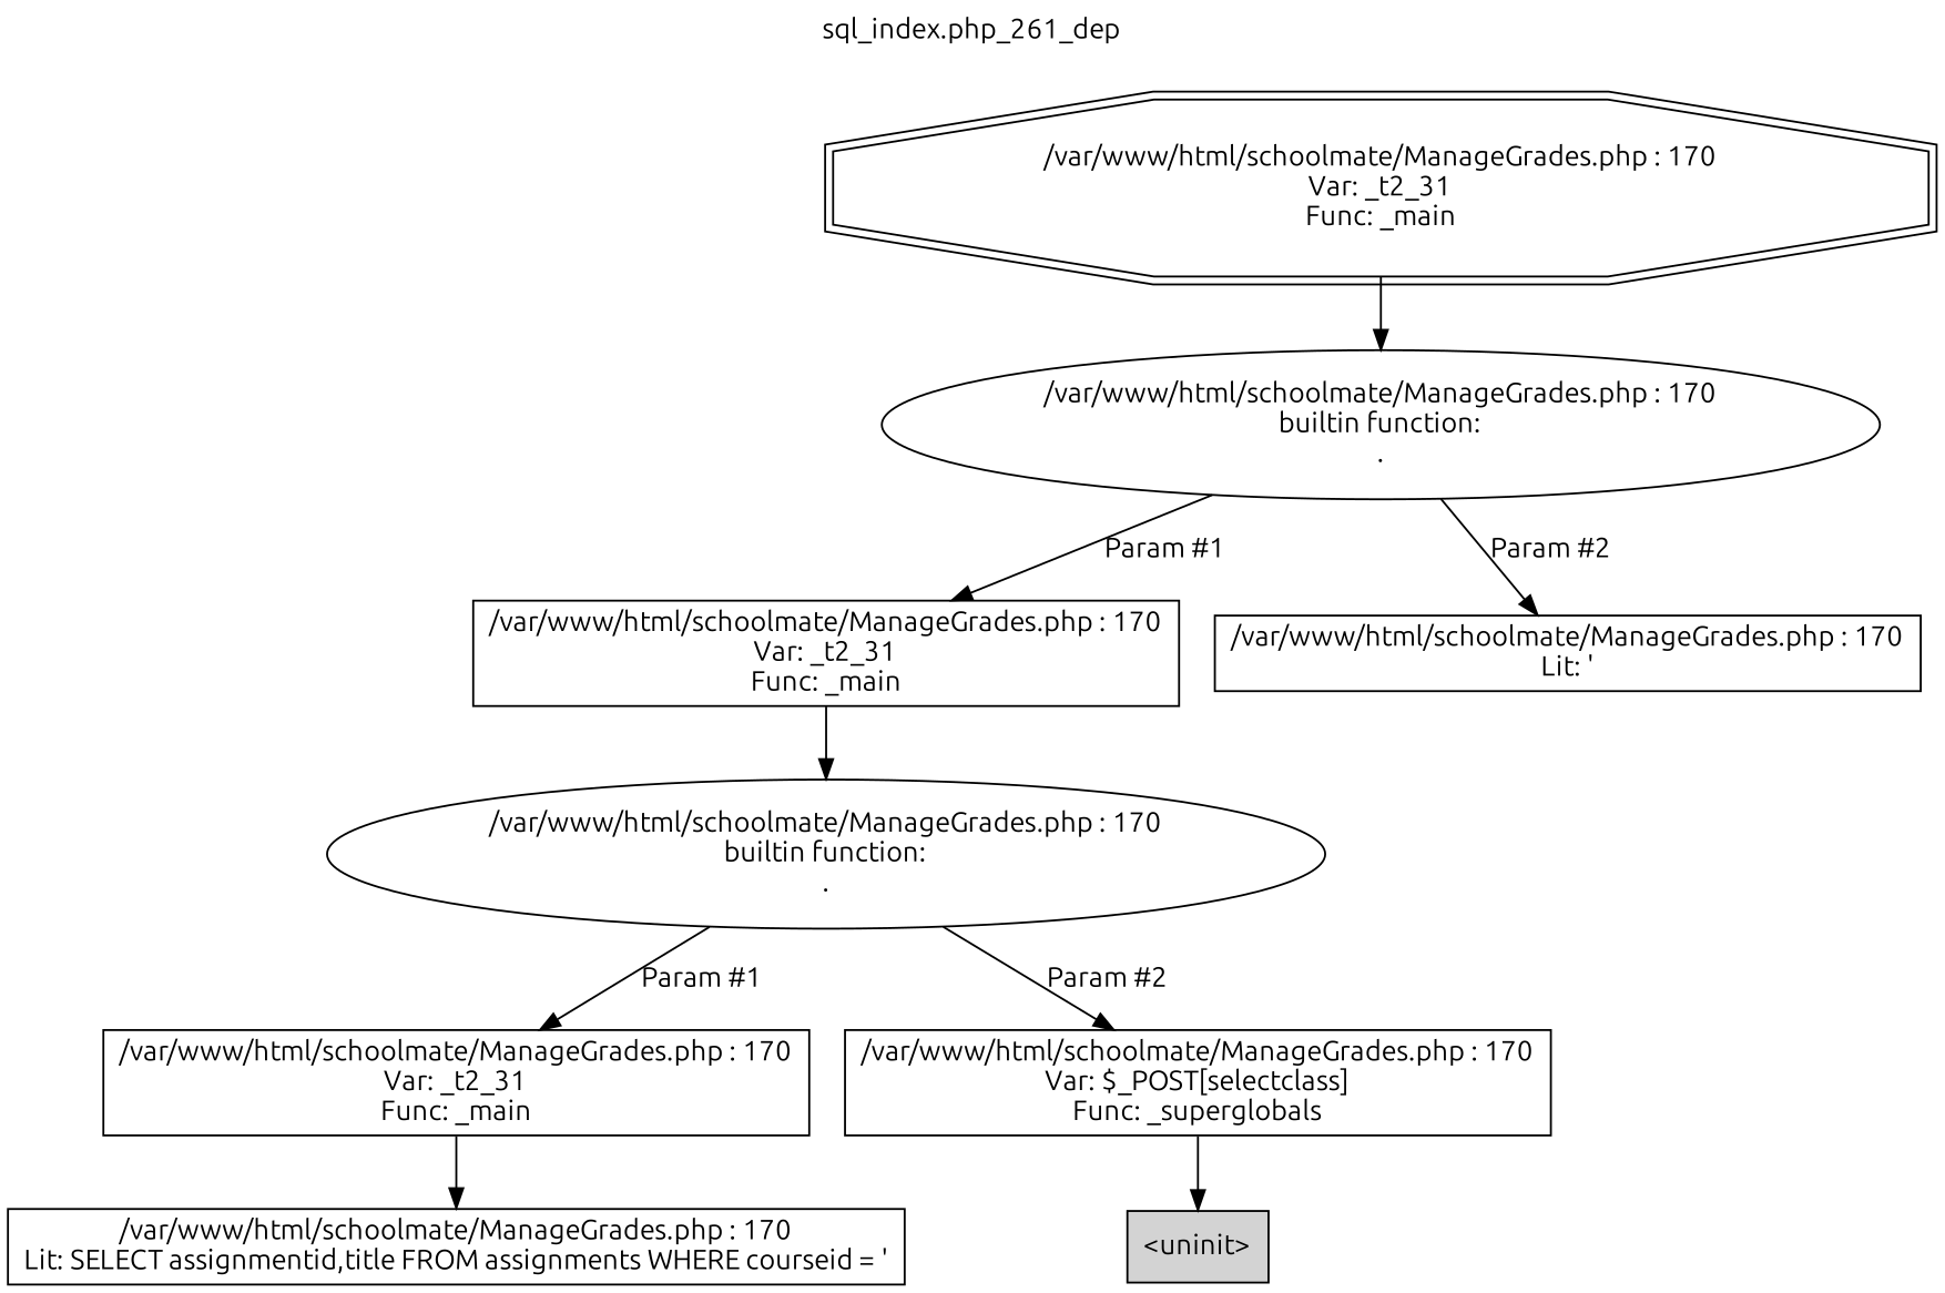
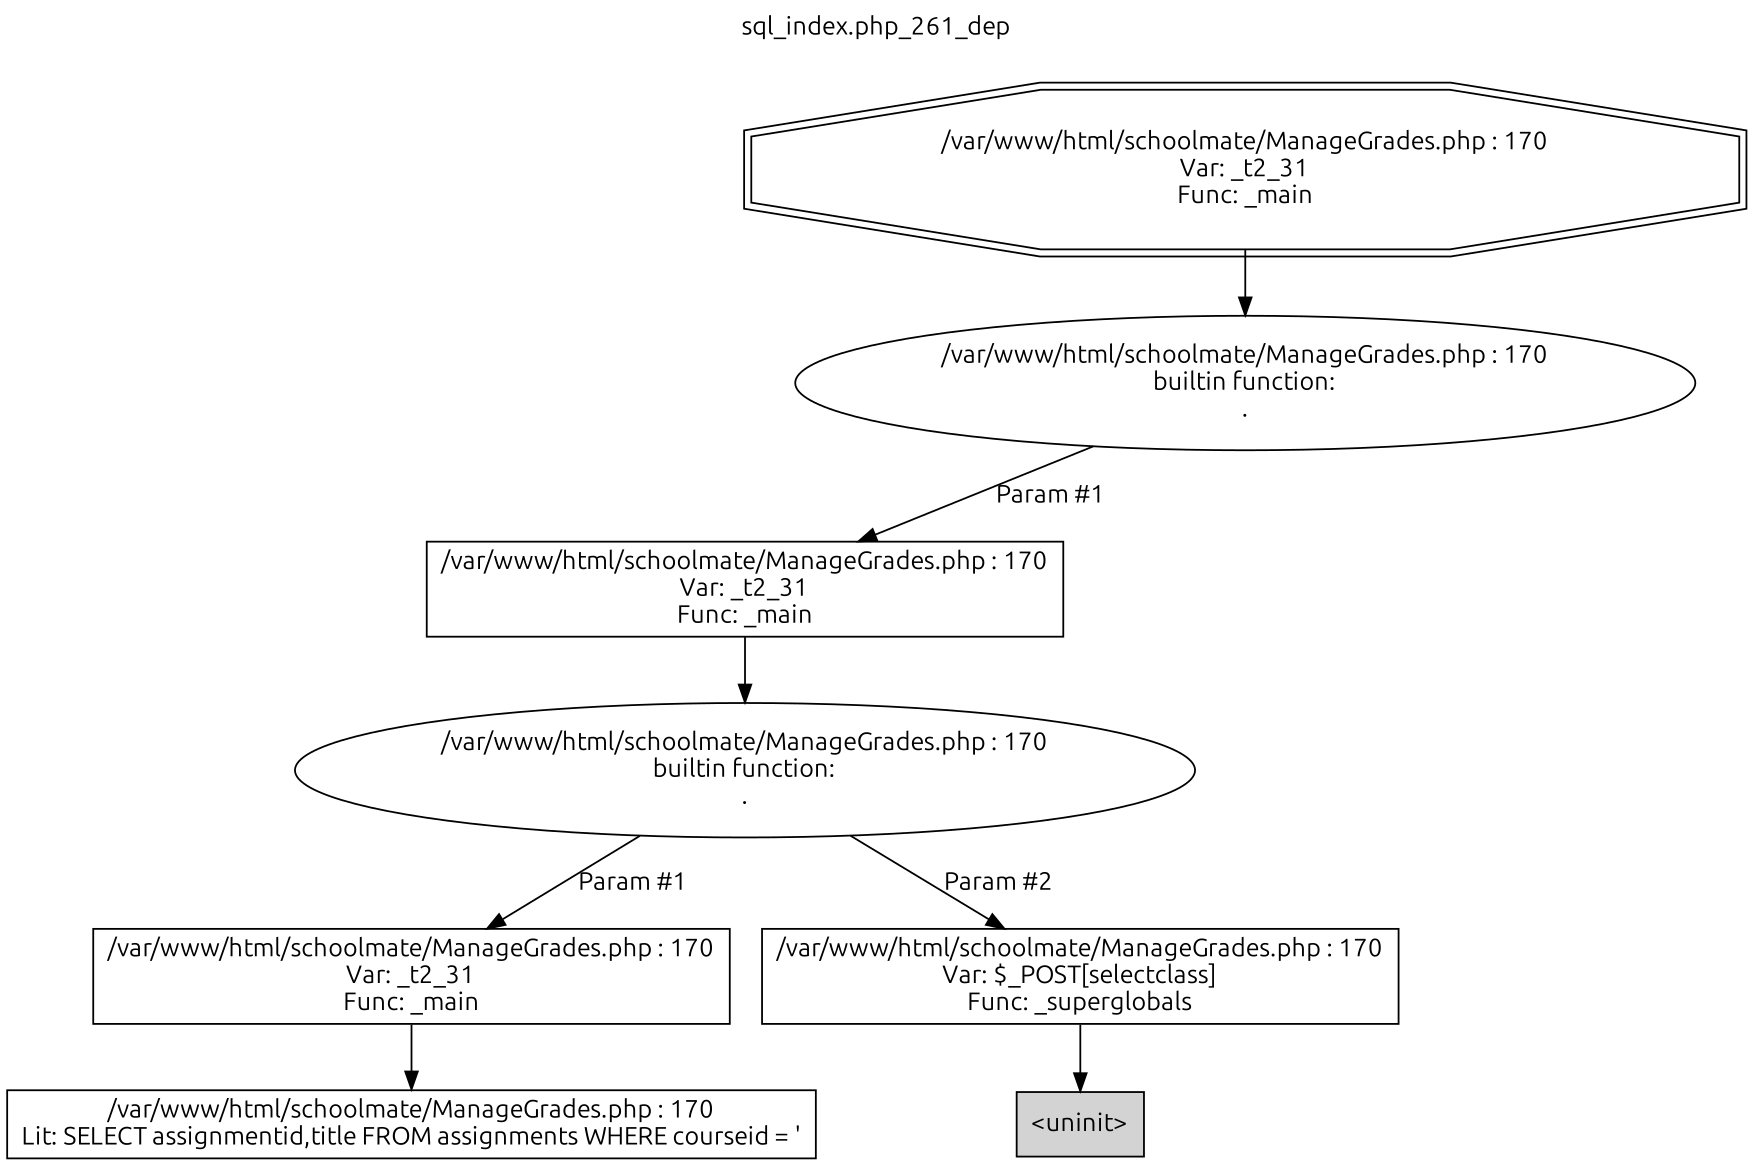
  digraph {
    label="sql_index.php_261_dep"
    labelloc=t
    fontname=Ubuntu
    node [shape=box fontname=Ubuntu]
    edge [fontname=Ubuntu]
    n1 [label="/var/www/html/schoolmate/ManageGrades.php : 170\nVar: _t2_31\nFunc: _main\n" shape=doubleoctagon]
    n2 [label="/var/www/html/schoolmate/ManageGrades.php : 170\nbuiltin function:\n.\n" shape=ellipse]
    n3 [label="/var/www/html/schoolmate/ManageGrades.php : 170\nVar: _t2_31\nFunc: _main\n"]
-   n4 [label="/var/www/html/schoolmate/ManageGrades.php : 170\nLit: '\n"]
    n5 [label="/var/www/html/schoolmate/ManageGrades.php : 170\nbuiltin function:\n.\n" shape=ellipse]
    n6 [label="/var/www/html/schoolmate/ManageGrades.php : 170\nVar: _t2_31\nFunc: _main\n"]
    n7 [label="/var/www/html/schoolmate/ManageGrades.php : 170\nVar: $_POST[selectclass]\nFunc: _superglobals\n"]
    n8 [label="/var/www/html/schoolmate/ManageGrades.php : 170\nLit: SELECT assignmentid,title FROM assignments WHERE courseid = '\n"]
    n9 [label="<uninit>" style=filled]
    n1 -> n2
    n2 -> n3 [label="Param #1"]
-   n2 -> n4 [label="Param #2"]
    n3 -> n5
    n5 -> n6 [label="Param #1"]
    n5 -> n7 [label="Param #2"]
    n6 -> n8
    n7 -> n9
  }
